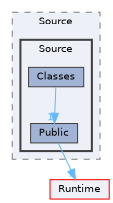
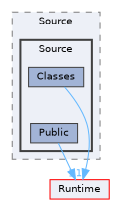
  digraph {
    compound=true
    node [color=grey25 fillcolor="#a2b4d6" fontname=Helvetica fontsize=10 shape=box style=filled]
    edge [color=steelblue1 fontcolor=steelblue1 fontname=Helvetica fontsize=10 headlabel=1 labeldistance=1.5 labelfontname=Helvetica labelfontsize=10]
    n1 [height=0.2 label=Classes width=0.4]
    n2 [height=0.2 label=Public width=0.4]
    n3 [color=red fillcolor="#edf0f7" height=0.2 label=Runtime width=0.4]
    subgraph cluster_1 {
      bgcolor="#edf0f7"
      fontname=Helvetica
      fontsize=10
      label=Source
      pencolor=grey50
      style="filled,dashed"
      subgraph cluster_2 {
        bgcolor="#edf0f7"
        fontname=Helvetica
        fontsize=10
        label=Source
        pencolor=grey25
        style="filled,bold"
        n1
        n2
      }
    }
-   n1 -> n2
+   n1 -> n3
    n2 -> n3
  }
